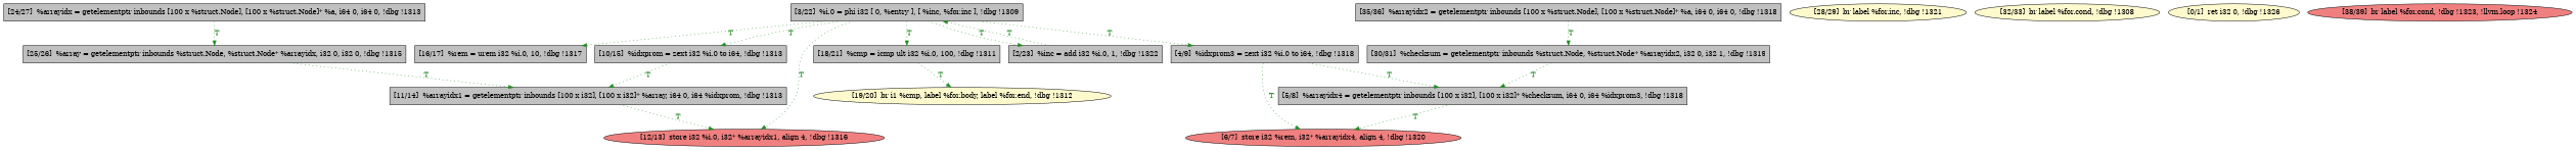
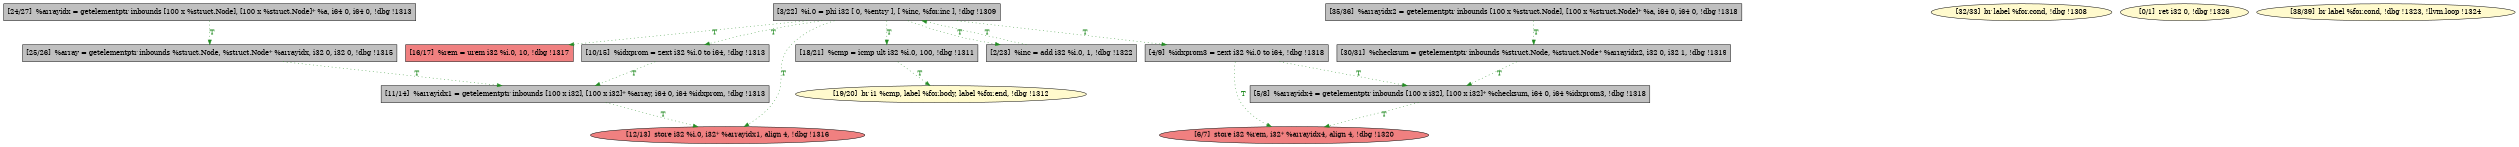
  digraph {
    node [fillcolor=grey shape=rectangle style=filled]
    edge [color=forestgreen fontcolor=forestgreen style=dotted]
    n1 [label="[5/8]  %arrayidx4 = getelementptr inbounds [100 x i32], [100 x i32]* %checksum, i64 0, i64 %idxprom3, !dbg !1318"]
    n2 [fillcolor=lightcoral label="[6/7]  store i32 %rem, i32* %arrayidx4, align 4, !dbg !1320" shape=ellipse]
    n3 [label="[35/36]  %arrayidx2 = getelementptr inbounds [100 x %struct.Node], [100 x %struct.Node]* %a, i64 0, i64 0, !dbg !1318"]
    n4 [label="[30/31]  %checksum = getelementptr inbounds %struct.Node, %struct.Node* %arrayidx2, i32 0, i32 1, !dbg !1319"]
-   n5 [label="[16/17]  %rem = urem i32 %i.0, 10, !dbg !1317"]
-   n6 [fillcolor=lemonchiffon label="[28/29]  br label %for.inc, !dbg !1321" shape=ellipse]
+   n5 [fillcolor=lightcoral label="[16/17]  %rem = urem i32 %i.0, 10, !dbg !1317"]
    n7 [fillcolor=lemonchiffon label="[32/33]  br label %for.cond, !dbg !1308" shape=ellipse]
    n8 [fillcolor=lemonchiffon label="[19/20]  br i1 %cmp, label %for.body, label %for.end, !dbg !1312" shape=ellipse]
    n9 [fillcolor=lightcoral label="[12/13]  store i32 %i.0, i32* %arrayidx1, align 4, !dbg !1316" shape=ellipse]
    n10 [label="[10/15]  %idxprom = zext i32 %i.0 to i64, !dbg !1313"]
    n11 [label="[11/14]  %arrayidx1 = getelementptr inbounds [100 x i32], [100 x i32]* %array, i64 0, i64 %idxprom, !dbg !1313"]
    n12 [label="[25/26]  %array = getelementptr inbounds %struct.Node, %struct.Node* %arrayidx, i32 0, i32 0, !dbg !1315"]
    n13 [fillcolor=lemonchiffon label="[0/1]  ret i32 0, !dbg !1326" shape=ellipse]
    n14 [label="[24/27]  %arrayidx = getelementptr inbounds [100 x %struct.Node], [100 x %struct.Node]* %a, i64 0, i64 0, !dbg !1313"]
    n15 [label="[2/23]  %inc = add i32 %i.0, 1, !dbg !1322"]
    n16 [label="[3/22]  %i.0 = phi i32 [ 0, %entry ], [ %inc, %for.inc ], !dbg !1309"]
    n17 [label="[4/9]  %idxprom3 = zext i32 %i.0 to i64, !dbg !1318"]
    n18 [label="[18/21]  %cmp = icmp ult i32 %i.0, 100, !dbg !1311"]
-   n19 [fillcolor=lightcoral label="[38/39]  br label %for.cond, !dbg !1323, !llvm.loop !1324" shape=ellipse]
+   n19 [fillcolor=lemonchiffon label="[38/39]  br label %for.cond, !dbg !1323, !llvm.loop !1324" shape=ellipse]
    n1 -> n2 [label=T]
    n3 -> n4 [label=T]
    n4 -> n1 [label=T]
    n10 -> n11 [label=T]
    n11 -> n9 [label=T]
    n12 -> n11 [label=T]
    n14 -> n12 [label=T]
    n15 -> n16 [label=T]
    n16 -> n5 [label=T]
    n16 -> n9 [label=T]
    n16 -> n10 [label=T]
    n16 -> n15 [label=T]
    n16 -> n17 [label=T]
    n16 -> n18 [label=T]
    n17 -> n1 [label=T]
    n17 -> n2 [label=T]
    n18 -> n8 [label=T]
  }
